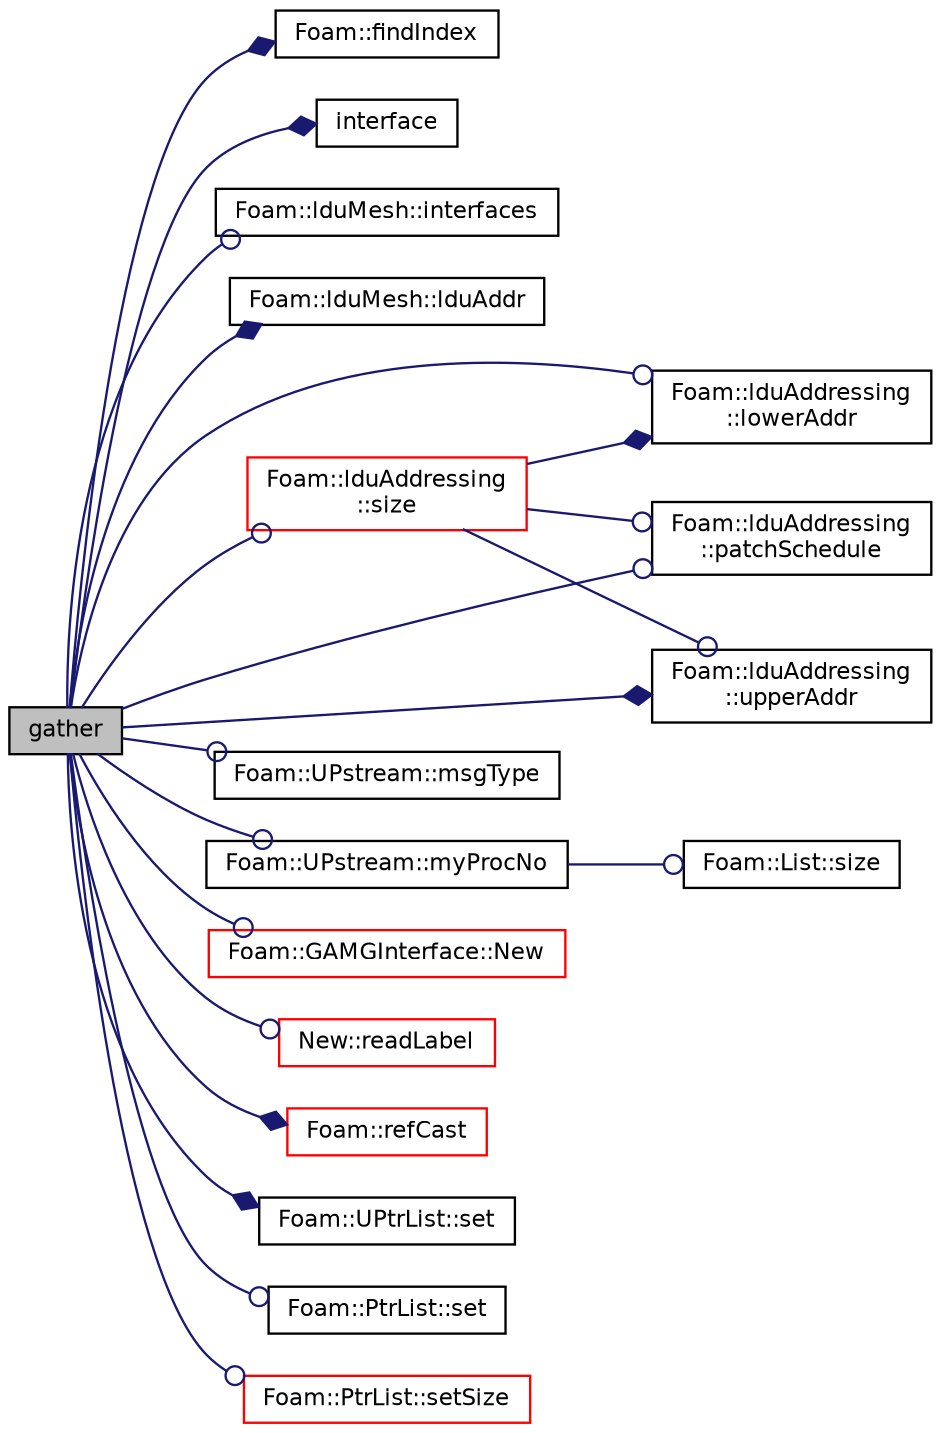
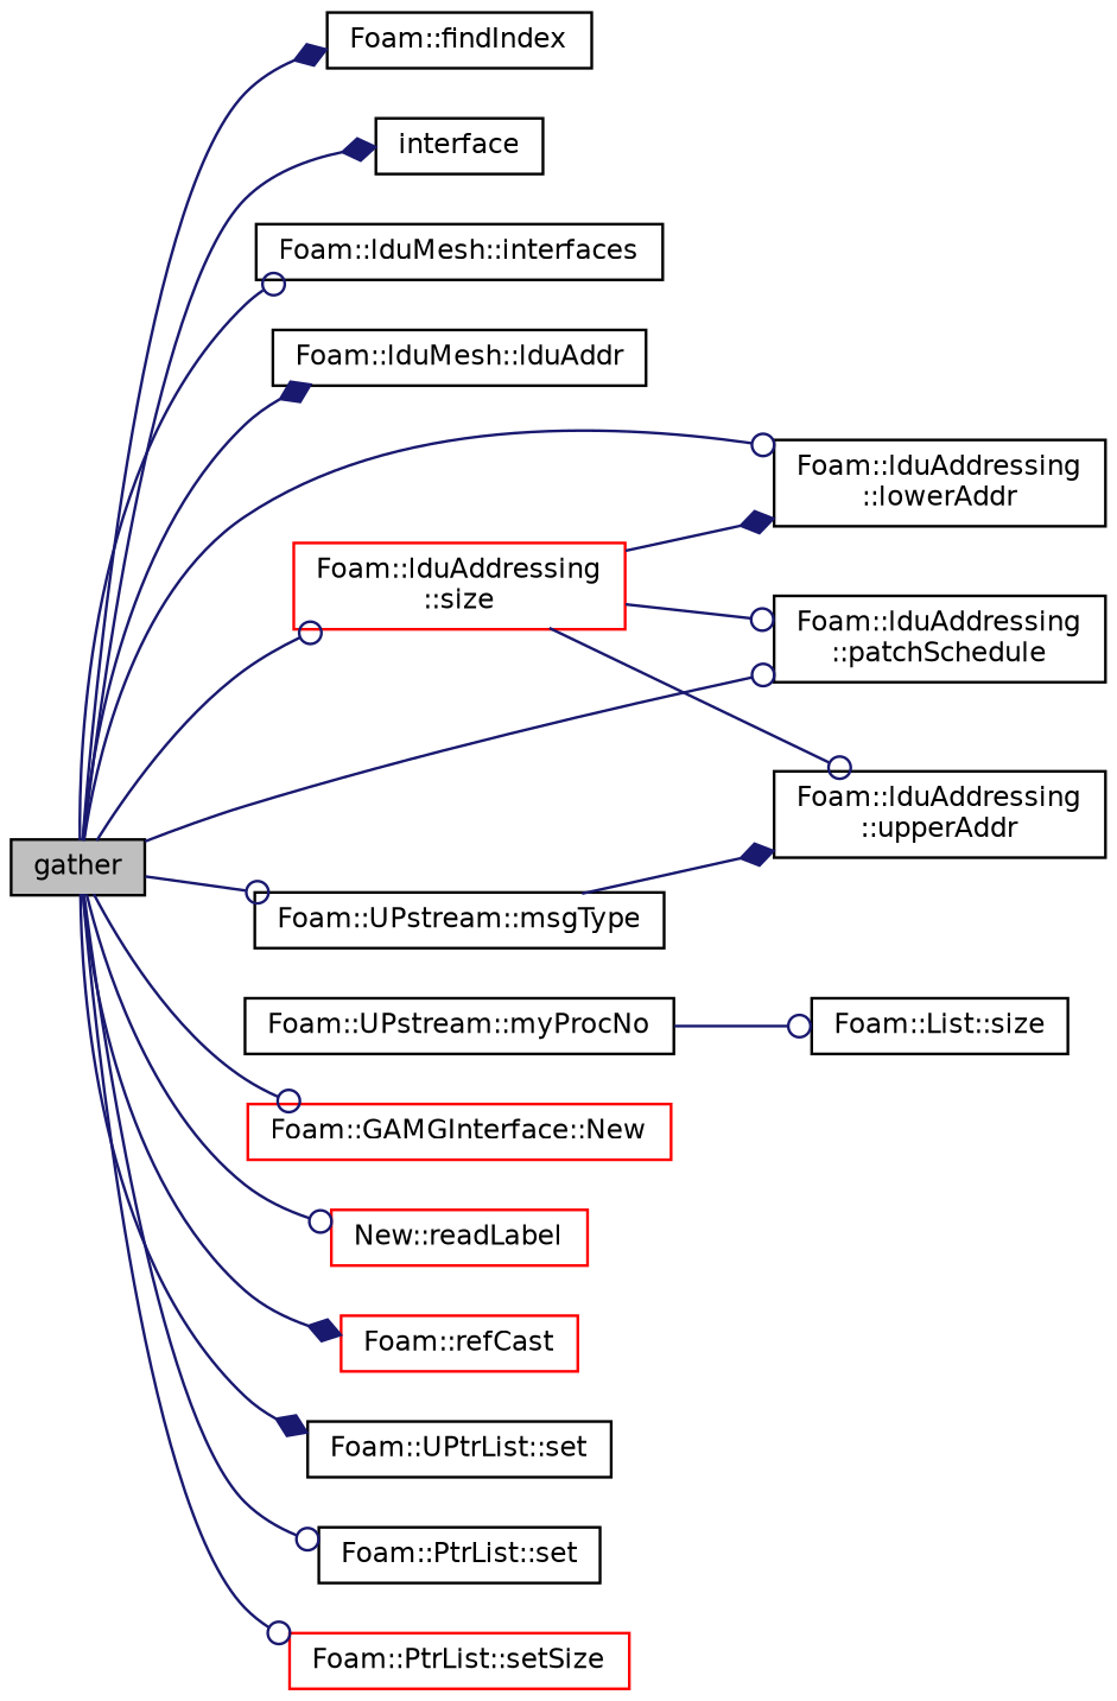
  digraph {
    rankdir=LR
    node [color=black fontname=Helvetica fontsize=10 shape=record]
    edge [arrowhead=odot color=midnightblue fontname=Helvetica fontsize=10 labelfontname=Helvetica labelfontsize=10 style=solid]
    n1 [fillcolor=grey75 fontcolor=black height=0.2 label=gather style=filled width=0.4]
    n2 [height=0.2 label="Foam::findIndex" width=0.4]
    n3 [height=0.2 label=interface width=0.4]
    n4 [height=0.2 label="Foam::lduMesh::interfaces" width=0.4]
    n5 [height=0.2 label="Foam::lduMesh::lduAddr" width=0.4]
    n6 [height=0.2 label="Foam::lduAddressing\l::lowerAddr" width=0.4]
    n7 [height=0.2 label="Foam::UPstream::msgType" width=0.4]
    n8 [height=0.2 label="Foam::UPstream::myProcNo" width=0.4]
    n9 [color=red height=0.2 label="Foam::GAMGInterface::New" width=0.4]
    n10 [height=0.2 label="Foam::lduAddressing\l::patchSchedule" width=0.4]
    n11 [color=red height=0.2 label="New::readLabel" width=0.4]
    n12 [color=red height=0.2 label="Foam::refCast" width=0.4]
    n13 [height=0.2 label="Foam::UPtrList::set" width=0.4]
    n14 [height=0.2 label="Foam::PtrList::set" width=0.4]
    n15 [color=red height=0.2 label="Foam::PtrList::setSize" width=0.4]
    n16 [color=red height=0.2 label="Foam::lduAddressing\l::size" width=0.4]
    n17 [height=0.2 label="Foam::lduAddressing\l::upperAddr" width=0.4]
    n18 [height=0.2 label="Foam::List::size" width=0.4]
    n1 -> n2 [arrowhead=diamond]
    n1 -> n3 [arrowhead=diamond]
    n1 -> n4
    n1 -> n5 [arrowhead=diamond]
    n1 -> n6
    n1 -> n7
-   n1 -> n8
    n1 -> n9
    n1 -> n10
    n1 -> n11
    n1 -> n12 [arrowhead=diamond]
    n1 -> n13 [arrowhead=diamond]
    n1 -> n14
    n1 -> n15
    n1 -> n16
-   n1 -> n17 [arrowhead=diamond]
+   n7 -> n17 [arrowhead=diamond]
    n8 -> n18
    n16 -> n6 [arrowhead=diamond]
    n16 -> n10
    n16 -> n17
  }
